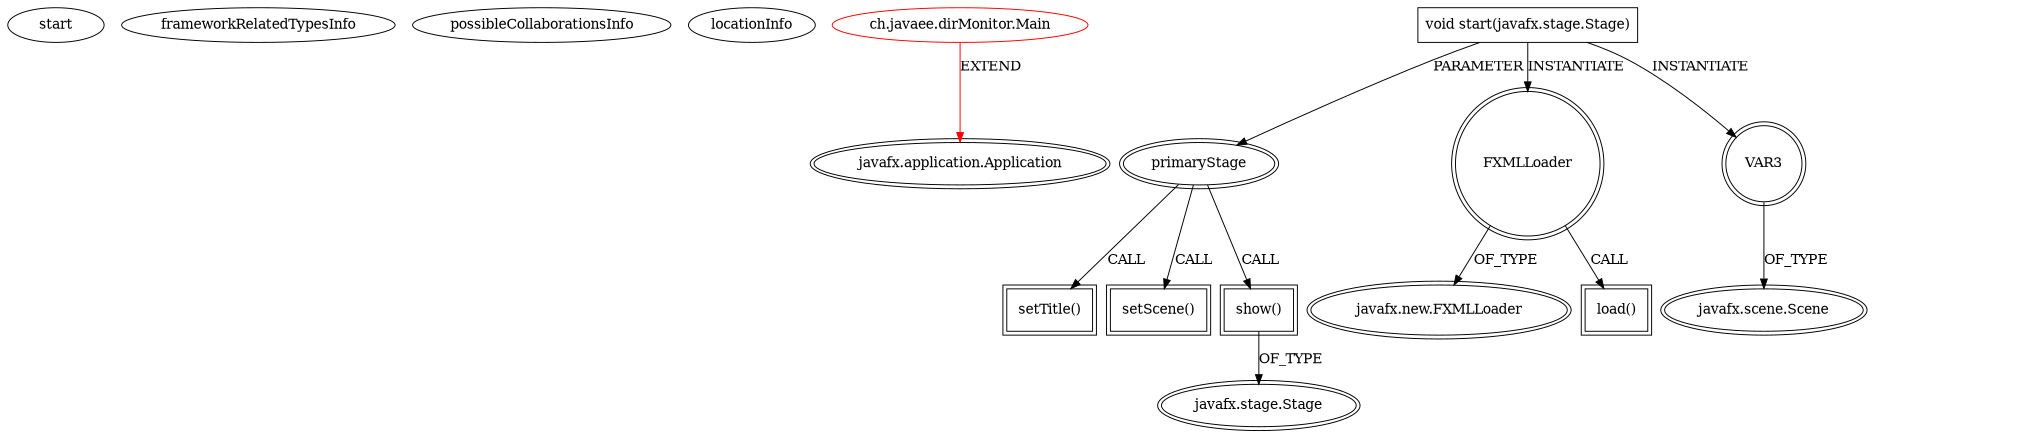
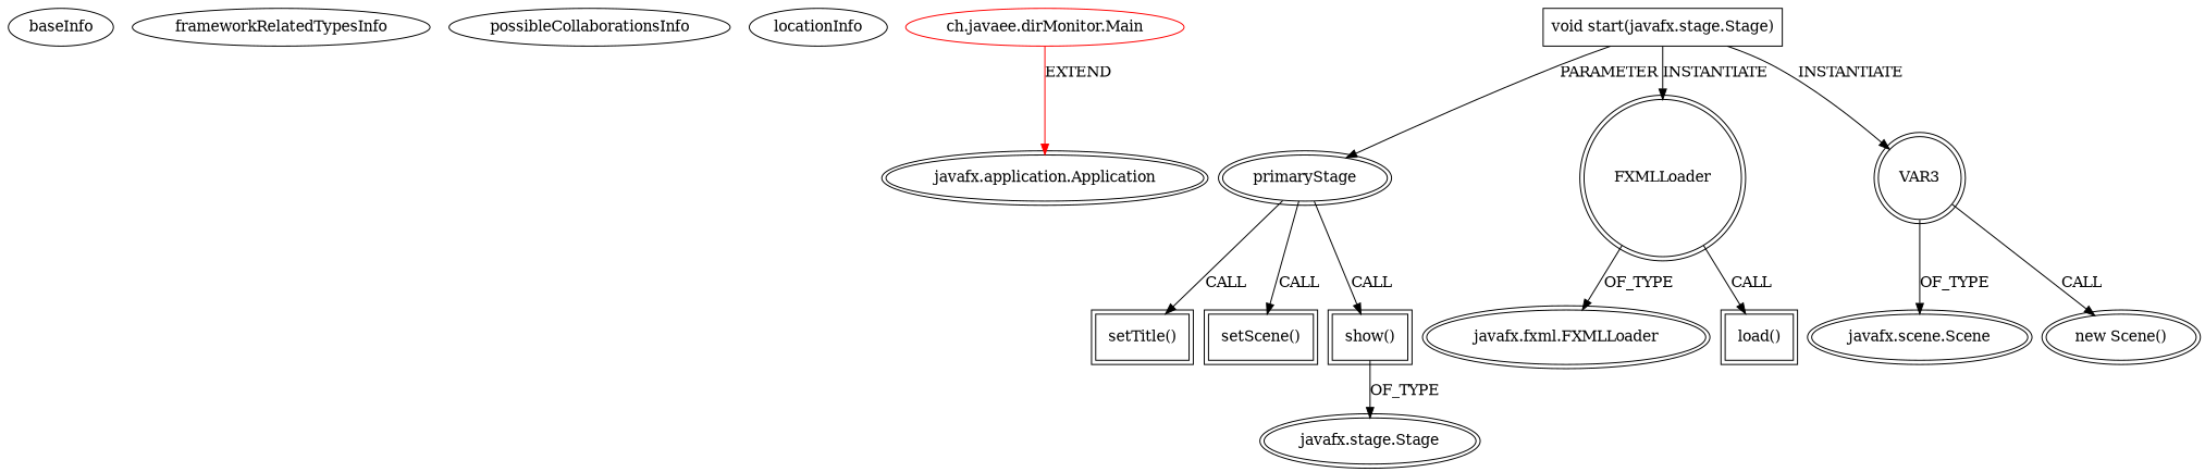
  digraph {
    node [isFrameworkType=true peripheries=2]
-   baseInfo [category=extension_graph graphId=3529 isAnonymous=false possibleRelation=false label=start isFrameworkType="" peripheries=""]
+   baseInfo [category=extension_graph graphId=3529 isAnonymous=false possibleRelation=false isFrameworkType="" peripheries=""]
    frameworkRelatedTypesInfo [0="javafx.application.Application" isFrameworkType="" peripheries=""]
    possibleCollaborationsInfo [isFrameworkType="" peripheries=""]
    locationInfo [contextSignature=Main filePath="/marco76-DirMonitor/DirMonitor-master/src/ch/javaee/dirMonitor/Main.java" graphId=3529 projectName="marco76-DirMonitor" isFrameworkType="" peripheries=""]
    n5 [color=red isFrameworkType=false label="ch.javaee.dirMonitor.Main" vertexType=ROOT_CLIENT_CLASS_DECLARATION peripheries=""]
    n6 [label="javafx.application.Application" vertexType=FRAMEWORK_CLASS_TYPE]
    n7 [isFrameworkType=false label="void start(javafx.stage.Stage)" shape=box vertexType=OVERRIDING_METHOD_DECLARATION peripheries=""]
    n8 [label=primaryStage vertexType=PARAMETER_DECLARATION]
    n9 [label=FXMLLoader shape=circle vertexType=VARIABLE_EXPRESION]
    n10 [label=VAR3 shape=circle vertexType=VARIABLE_EXPRESION]
    n11 [label="setTitle()" shape=box vertexType=INSIDE_CALL]
    n12 [label="setScene()" shape=box vertexType=INSIDE_CALL]
    n13 [label="show()" shape=box vertexType=INSIDE_CALL]
-   n14 [label="javafx.new.FXMLLoader" vertexType=FRAMEWORK_CLASS_TYPE]
+   n14 [label="javafx.fxml.FXMLLoader" vertexType=FRAMEWORK_CLASS_TYPE]
    n15 [label="load()" shape=box vertexType=INSIDE_CALL]
    n16 [label="javafx.scene.Scene" vertexType=FRAMEWORK_CLASS_TYPE]
+   n17 [label="new Scene()" vertexType=CONSTRUCTOR_CALL]
    n18 [label="javafx.stage.Stage" vertexType=FRAMEWORK_CLASS_TYPE]
    n5 -> n6 [color=red label=EXTEND]
    n7 -> n8 [label=PARAMETER]
    n7 -> n9 [label=INSTANTIATE]
    n7 -> n10 [label=INSTANTIATE]
    n8 -> n11 [label=CALL]
    n8 -> n12 [label=CALL]
    n8 -> n13 [label=CALL]
    n9 -> n14 [label=OF_TYPE]
    n9 -> n15 [label=CALL]
    n10 -> n16 [label=OF_TYPE]
+   n10 -> n17 [label=CALL]
    n13 -> n18 [label=OF_TYPE]
  }
